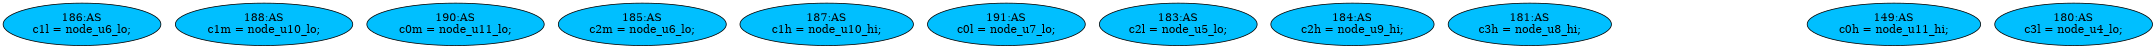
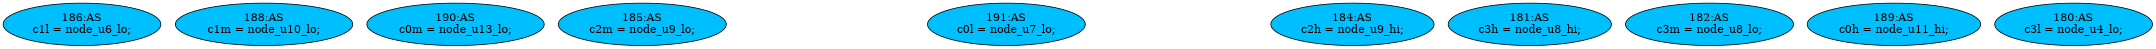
  strict digraph {
    node [fillcolor=deepskyblue statements="[]" style=filled typ=Assign]
    n1 [ast="<pyverilog.vparser.ast.Assign object at 0x7f85dc8308d0>" def_var="['c1l']" label="186:AS\nc1l = node_u6_lo;" use_var="['node_u6_lo']"]
    n2 [ast="<pyverilog.vparser.ast.Assign object at 0x7f85dc830b50>" def_var="['c1m']" label="188:AS\nc1m = node_u10_lo;" use_var="['node_u10_lo']"]
-   n3 [ast="<pyverilog.vparser.ast.Assign object at 0x7f85dc830dd0>" def_var="['c0m']" label="190:AS\nc0m = node_u11_lo;" use_var="['node_u11_lo']"]
-   n4 [ast="<pyverilog.vparser.ast.Assign object at 0x7f85dc830790>" def_var="['c2m']" label="185:AS\nc2m = node_u6_lo;" use_var="['node_u9_lo']"]
-   n5 [ast="<pyverilog.vparser.ast.Assign object at 0x7f85dc830a10>" def_var="['c1h']" label="187:AS\nc1h = node_u10_hi;" use_var="['node_u10_hi']"]
+   n3 [ast="<pyverilog.vparser.ast.Assign object at 0x7f85dc830dd0>" def_var="['c0m']" label="190:AS\nc0m = node_u13_lo;" use_var="['node_u11_lo']"]
+   n4 [ast="<pyverilog.vparser.ast.Assign object at 0x7f85dc830790>" def_var="['c2m']" label="185:AS\nc2m = node_u9_lo;" use_var="['node_u9_lo']"]
    n6 [ast="<pyverilog.vparser.ast.Assign object at 0x7f85dc830f10>" def_var="['c0l']" label="191:AS\nc0l = node_u7_lo;" use_var="['node_u7_lo']"]
-   n7 [ast="<pyverilog.vparser.ast.Assign object at 0x7f85dc830510>" def_var="['c2l']" label="183:AS\nc2l = node_u5_lo;" use_var="['node_u5_lo']"]
    n8 [ast="<pyverilog.vparser.ast.Assign object at 0x7f85dc830650>" def_var="['c2h']" label="184:AS\nc2h = node_u9_hi;" use_var="['node_u9_hi']"]
    n9 [ast="<pyverilog.vparser.ast.Assign object at 0x7f85dc830290>" def_var="['c3h']" label="181:AS\nc3h = node_u8_hi;" use_var="['node_u8_hi']"]
-   n11 [ast="<pyverilog.vparser.ast.Assign object at 0x7f85dc830c90>" def_var="['c0h']" label="149:AS\nc0h = node_u11_hi;" use_var="['node_u11_hi']"]
+   n10 [ast="<pyverilog.vparser.ast.Assign object at 0x7f85dc8303d0>" def_var="['c3m']" label="182:AS\nc3m = node_u8_lo;" use_var="['node_u8_lo']"]
+   n11 [ast="<pyverilog.vparser.ast.Assign object at 0x7f85dc830c90>" def_var="['c0h']" label="189:AS\nc0h = node_u11_hi;" use_var="['node_u11_hi']"]
    n12 [ast="<pyverilog.vparser.ast.Assign object at 0x7f85dc830150>" def_var="['c3l']" label="180:AS\nc3l = node_u4_lo;" use_var="['node_u4_lo']"]
  }
